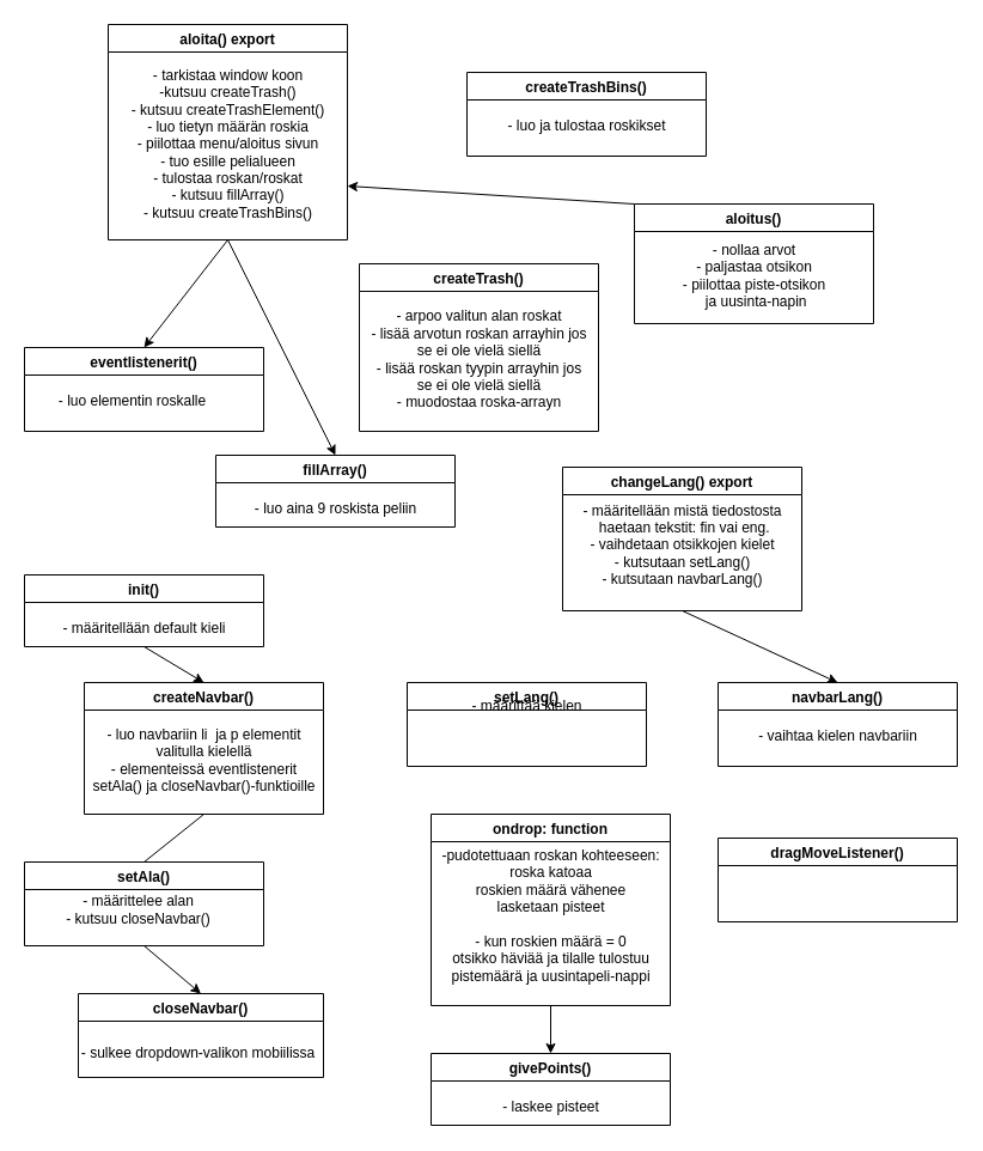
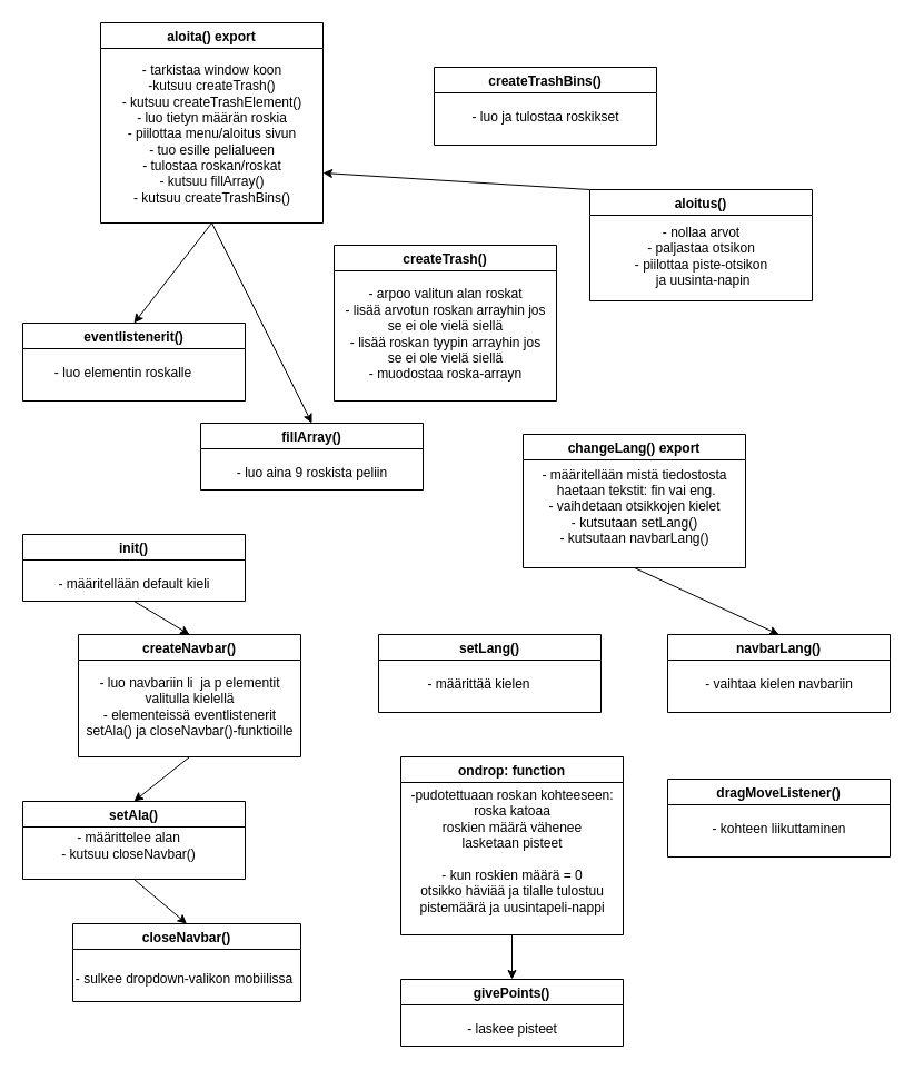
  <mxCell id="0" />
  <mxCell id="1" parent="0" />
  <mxCell id="2" value="eventlistenerit()" style="swimlane;startSize=23;" vertex="1" parent="1"><mxGeometry x="20" y="290" width="200" height="70" as="geometry" /></mxCell>
  <mxCell id="3" value="- luo elementin roskalle" style="text;html=1;align=center;verticalAlign=middle;resizable=0;points=[];autosize=1;strokeColor=none;fillColor=none;" vertex="1" parent="2"><mxGeometry x="20" y="30" width="140" height="30" as="geometry" /></mxCell>
  <mxCell id="4" value="&#10;aloita() export&#10;" style="swimlane;startSize=23;" vertex="1" parent="1"><mxGeometry x="90" y="20" width="200" height="180" as="geometry" /></mxCell>
  <mxCell id="5" value="&lt;div&gt;- tarkistaa window koon&lt;/div&gt;&lt;div&gt;-kutsuu createTrash()&lt;/div&gt;&lt;div&gt;- kutsuu createTrashElement()&lt;br&gt;&lt;/div&gt;&lt;div&gt;- luo tietyn määrän roskia &lt;br&gt;&lt;/div&gt;&lt;div&gt;- piilottaa menu/aloitus sivun&lt;/div&gt;&lt;div&gt;- tuo esille pelialueen&lt;/div&gt;&lt;div&gt;- tulostaa roskan/roskat&lt;/div&gt;&lt;div&gt;- kutsuu fillArray()&lt;/div&gt;&lt;div&gt;- kutsuu createTrashBins()&lt;br&gt;&lt;/div&gt;" style="text;html=1;align=center;verticalAlign=middle;resizable=0;points=[];autosize=1;strokeColor=none;fillColor=none;" vertex="1" parent="4"><mxGeometry x="10" y="30" width="180" height="140" as="geometry" /></mxCell>
  <mxCell id="6" value="createTrash()" style="swimlane;" vertex="1" parent="1"><mxGeometry x="300" y="220" width="200" height="140" as="geometry" /></mxCell>
  <mxCell id="7" value="&lt;div&gt;- arpoo valitun alan roskat&lt;/div&gt;&lt;div&gt;- lisää arvotun roskan arrayhin jos&lt;/div&gt;&lt;div&gt;se ei ole vielä siellä&lt;/div&gt;&lt;div&gt;- lisää roskan tyypin arrayhin jos&lt;/div&gt;&lt;div&gt;se ei ole vielä siellä&lt;/div&gt;&lt;div&gt;- muodostaa roska-arrayn&lt;br&gt;&lt;/div&gt;" style="text;html=1;align=center;verticalAlign=middle;resizable=0;points=[];autosize=1;strokeColor=none;fillColor=none;" vertex="1" parent="6"><mxGeometry y="30" width="200" height="100" as="geometry" /></mxCell>
  <mxCell id="8" value="" style="endArrow=classic;html=1;rounded=0;exitX=0.5;exitY=1;exitDx=0;exitDy=0;entryX=0.5;entryY=0;entryDx=0;entryDy=0;" edge="1" parent="1" source="4" target="2"><mxGeometry width="50" height="50" relative="1" as="geometry"><mxPoint x="390" y="320" as="sourcePoint" /><mxPoint x="440" y="270" as="targetPoint" /></mxGeometry></mxCell>
  <mxCell id="9" value="createTrashBins()" style="swimlane;" vertex="1" parent="1"><mxGeometry x="390" y="60" width="200" height="70" as="geometry" /></mxCell>
  <mxCell id="10" value="- luo ja tulostaa roskikset" style="text;html=1;align=center;verticalAlign=middle;resizable=0;points=[];autosize=1;strokeColor=none;fillColor=none;" vertex="1" parent="9"><mxGeometry x="25" y="30" width="150" height="30" as="geometry" /></mxCell>
  <mxCell id="11" value="aloitus()" style="swimlane;" vertex="1" parent="1"><mxGeometry x="530" y="170" width="200" height="100" as="geometry" /></mxCell>
  <mxCell id="12" value="&lt;div&gt;- nollaa arvot&lt;/div&gt;&lt;div&gt;- paljastaa otsikon&lt;/div&gt;&lt;div&gt;- piilottaa piste-otsikon&lt;/div&gt;&lt;div&gt;&amp;nbsp;ja uusinta-napin&lt;br&gt;&lt;/div&gt;" style="text;html=1;align=center;verticalAlign=middle;resizable=0;points=[];autosize=1;strokeColor=none;fillColor=none;" vertex="1" parent="11"><mxGeometry x="30" y="25" width="140" height="70" as="geometry" /></mxCell>
  <mxCell id="13" value="" style="endArrow=classic;html=1;rounded=0;exitX=0;exitY=0;exitDx=0;exitDy=0;entryX=1;entryY=0.75;entryDx=0;entryDy=0;" edge="1" parent="1" source="11" target="4"><mxGeometry width="50" height="50" relative="1" as="geometry"><mxPoint x="390" y="320" as="sourcePoint" /><mxPoint x="440" y="270" as="targetPoint" /></mxGeometry></mxCell>
  <mxCell id="14" value="changeLang() export" style="swimlane;" vertex="1" parent="1"><mxGeometry x="470" y="390" width="200" height="120" as="geometry" /></mxCell>
  <mxCell id="15" value="&lt;div&gt;- määritellään mistä tiedostosta&lt;/div&gt;&lt;div&gt;&amp;nbsp;haetaan tekstit: fin vai eng.&lt;/div&gt;&lt;div&gt;- vaihdetaan otsikkojen kielet&lt;/div&gt;&lt;div&gt;- kutsutaan setLang()&lt;/div&gt;&lt;div&gt;- kutsutaan navbarLang()&lt;br&gt; &lt;/div&gt;" style="text;html=1;align=center;verticalAlign=middle;resizable=0;points=[];autosize=1;strokeColor=none;fillColor=none;" vertex="1" parent="14"><mxGeometry x="5" y="20" width="190" height="90" as="geometry" /></mxCell>
  <mxCell id="16" value="navbarLang()" style="swimlane;" vertex="1" parent="1"><mxGeometry x="600" y="570" width="200" height="70" as="geometry" /></mxCell>
  <mxCell id="17" value="- vaihtaa kielen navbariin" style="text;html=1;align=center;verticalAlign=middle;resizable=0;points=[];autosize=1;strokeColor=none;fillColor=none;" vertex="1" parent="16"><mxGeometry x="25" y="30" width="150" height="30" as="geometry" /></mxCell>
  <mxCell id="18" value="" style="endArrow=classic;html=1;rounded=0;entryX=0.5;entryY=0;entryDx=0;entryDy=0;exitX=0.5;exitY=1;exitDx=0;exitDy=0;" edge="1" parent="1" source="14" target="16"><mxGeometry width="50" height="50" relative="1" as="geometry"><mxPoint x="390" y="320" as="sourcePoint" /><mxPoint x="440" y="270" as="targetPoint" /></mxGeometry></mxCell>
  <mxCell id="19" value="setLang()" style="swimlane;" vertex="1" parent="1"><mxGeometry x="340" y="570" width="200" height="70" as="geometry" /></mxCell>
- <mxCell id="20" value="- määrittää kielen" style="text;html=1;align=center;verticalAlign=middle;resizable=0;points=[];autosize=1;strokeColor=none;fillColor=none;" vertex="1" parent="19"><mxGeometry x="45" y="5" width="110" height="30" as="geometry" /></mxCell>
+ <mxCell id="20" value="- määrittää kielen" style="text;html=1;align=center;verticalAlign=middle;resizable=0;points=[];autosize=1;strokeColor=none;fillColor=none;" vertex="1" parent="19"><mxGeometry x="35" y="30" width="110" height="30" as="geometry" /></mxCell>
  <mxCell id="21" value="fillArray()" style="swimlane;" vertex="1" parent="1"><mxGeometry x="180" y="380" width="200" height="60" as="geometry" /></mxCell>
  <mxCell id="22" value="- luo aina 9 roskista peliin" style="text;html=1;align=center;verticalAlign=middle;resizable=0;points=[];autosize=1;strokeColor=none;fillColor=none;" vertex="1" parent="21"><mxGeometry x="25" y="30" width="150" height="30" as="geometry" /></mxCell>
  <mxCell id="23" value="" style="endArrow=classic;html=1;rounded=0;entryX=0.5;entryY=0;entryDx=0;entryDy=0;" edge="1" parent="1" target="21"><mxGeometry width="50" height="50" relative="1" as="geometry"><mxPoint x="190" y="200" as="sourcePoint" /><mxPoint x="440" y="240" as="targetPoint" /></mxGeometry></mxCell>
  <mxCell id="24" value="init()" style="swimlane;" vertex="1" parent="1"><mxGeometry x="20" y="480" width="200" height="60" as="geometry" /></mxCell>
  <mxCell id="25" value="- määritellään default kieli" style="text;html=1;align=center;verticalAlign=middle;resizable=0;points=[];autosize=1;strokeColor=none;fillColor=none;" vertex="1" parent="24"><mxGeometry x="25" y="30" width="150" height="30" as="geometry" /></mxCell>
  <mxCell id="26" value="createNavbar()" style="swimlane;" vertex="1" parent="1"><mxGeometry x="70" y="570" width="200" height="110" as="geometry" /></mxCell>
  <mxCell id="27" value="&lt;div&gt;- luo navbariin li&amp;nbsp; ja p elementit&lt;/div&gt;&lt;div&gt;valitulla kielellä&lt;/div&gt;&lt;div&gt;- elementeissä eventlistenerit&lt;/div&gt;&lt;div&gt;setAla() ja closeNavbar()-funktioille&lt;br&gt;&lt;/div&gt;" style="text;html=1;align=center;verticalAlign=middle;resizable=0;points=[];autosize=1;strokeColor=none;fillColor=none;" vertex="1" parent="26"><mxGeometry y="30" width="200" height="70" as="geometry" /></mxCell>
  <mxCell id="28" value="" style="endArrow=classic;html=1;rounded=0;exitX=0.5;exitY=1;exitDx=0;exitDy=0;entryX=0.5;entryY=0;entryDx=0;entryDy=0;" edge="1" parent="1" source="24" target="26"><mxGeometry width="50" height="50" relative="1" as="geometry"><mxPoint x="390" y="530" as="sourcePoint" /><mxPoint x="440" y="480" as="targetPoint" /></mxGeometry></mxCell>
  <mxCell id="29" value="setAla()" style="swimlane;" vertex="1" parent="1"><mxGeometry x="20" y="720" width="200" height="70" as="geometry" /></mxCell>
  <mxCell id="30" value="&lt;div&gt;- määrittelee alan&lt;/div&gt;&lt;div&gt;- kutsuu closeNavbar()&lt;br&gt;&lt;/div&gt;" style="text;html=1;align=center;verticalAlign=middle;resizable=0;points=[];autosize=1;strokeColor=none;fillColor=none;" vertex="1" parent="29"><mxGeometry x="25" y="20" width="140" height="40" as="geometry" /></mxCell>
  <mxCell id="31" value="closeNavbar()" style="swimlane;" vertex="1" parent="1"><mxGeometry x="65" y="830" width="205" height="70" as="geometry" /></mxCell>
  <mxCell id="32" value="- sulkee dropdown-valikon mobiilissa" style="text;html=1;align=center;verticalAlign=middle;resizable=0;points=[];autosize=1;strokeColor=none;fillColor=none;" vertex="1" parent="31"><mxGeometry x="-5" y="35" width="210" height="30" as="geometry" /></mxCell>
- <mxCell id="33" value="" style="endArrow=none;html=1;rounded=0;exitX=0.5;exitY=1;exitDx=0;exitDy=0;entryX=0.5;entryY=0;entryDx=0;entryDy=0;" edge="1" parent="1" source="26" target="29"><mxGeometry width="50" height="50" relative="1" as="geometry"><mxPoint x="390" y="660" as="sourcePoint" /><mxPoint x="440" y="610" as="targetPoint" /></mxGeometry></mxCell>
+ <mxCell id="33" value="" style="endArrow=classic;html=1;rounded=0;exitX=0.5;exitY=1;exitDx=0;exitDy=0;entryX=0.5;entryY=0;entryDx=0;entryDy=0;" edge="1" parent="1" source="26" target="29"><mxGeometry width="50" height="50" relative="1" as="geometry"><mxPoint x="390" y="660" as="sourcePoint" /><mxPoint x="440" y="610" as="targetPoint" /></mxGeometry></mxCell>
  <mxCell id="34" value="" style="endArrow=classic;html=1;rounded=0;exitX=0.5;exitY=1;exitDx=0;exitDy=0;entryX=0.5;entryY=0;entryDx=0;entryDy=0;" edge="1" parent="1" source="29" target="31"><mxGeometry width="50" height="50" relative="1" as="geometry"><mxPoint x="260" y="800" as="sourcePoint" /><mxPoint x="440" y="610" as="targetPoint" /></mxGeometry></mxCell>
  <mxCell id="35" value="ondrop: function" style="swimlane;" vertex="1" parent="1"><mxGeometry x="360" y="680" width="200" height="160" as="geometry" /></mxCell>
  <mxCell id="36" value="&lt;div&gt;-pudotettuaan roskan kohteeseen:&lt;/div&gt;&lt;div&gt;roska katoaa&lt;/div&gt;&lt;div&gt;roskien määrä vähenee&lt;/div&gt;&lt;div&gt;lasketaan pisteet&lt;/div&gt;&lt;div&gt;&lt;br&gt;&lt;/div&gt;&lt;div&gt;- kun roskien määrä = 0&lt;/div&gt;&lt;div&gt;otsikko häviää ja tilalle tulostuu&lt;/div&gt;&lt;div&gt;pistemäärä ja uusintapeli-nappi&lt;br&gt;&lt;/div&gt;" style="text;html=1;align=center;verticalAlign=middle;resizable=0;points=[];autosize=1;strokeColor=none;fillColor=none;" vertex="1" parent="35"><mxGeometry y="20" width="200" height="130" as="geometry" /></mxCell>
  <mxCell id="37" value="givePoints()" style="swimlane;" vertex="1" parent="1"><mxGeometry x="360" y="880" width="200" height="60" as="geometry" /></mxCell>
  <mxCell id="38" value="- laskee pisteet" style="text;html=1;align=center;verticalAlign=middle;resizable=0;points=[];autosize=1;strokeColor=none;fillColor=none;" vertex="1" parent="37"><mxGeometry x="50" y="30" width="100" height="30" as="geometry" /></mxCell>
  <mxCell id="39" value="" style="endArrow=classic;html=1;rounded=0;exitX=0.5;exitY=1;exitDx=0;exitDy=0;entryX=0.5;entryY=0;entryDx=0;entryDy=0;" edge="1" parent="1" source="35" target="37"><mxGeometry width="50" height="50" relative="1" as="geometry"><mxPoint x="620" y="830" as="sourcePoint" /><mxPoint x="440" y="610" as="targetPoint" /></mxGeometry></mxCell>
  <mxCell id="40" value="dragMoveListener()" style="swimlane;" vertex="1" parent="1"><mxGeometry x="600" y="700" width="200" height="70" as="geometry" /></mxCell>
+ <mxCell id="41" value="- kohteen liikuttaminen" style="text;html=1;align=center;verticalAlign=middle;resizable=0;points=[];autosize=1;strokeColor=none;fillColor=none;" vertex="1" parent="40"><mxGeometry x="30" y="30" width="140" height="30" as="geometry" /></mxCell>
